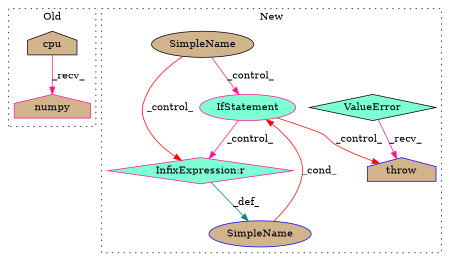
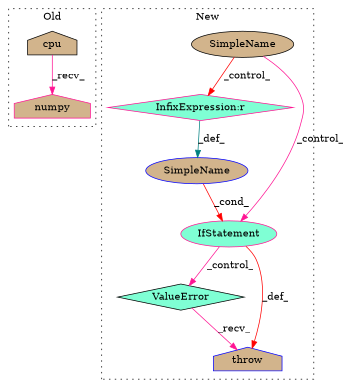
  digraph {
    node [a=32 color=black fillcolor=tan shape=house style=filled]
    edge [color=deeppink]
    n1 [l=5 label=cpu s=2722]
    n2 [color=deeppink l=7 label=numpy s=2737]
    n3 [fillcolor=aquamarine l="11,1" label=ValueError s="2788,2849" shape=diamond]
    n4 [a=42 label=SimpleName shape=ellipse]
    n5 [a=27 color=deeppink fillcolor=aquamarine l=3 label="InfixExpression:r" s=2693 shape=diamond]
    n6 [a=25 color=deeppink fillcolor=aquamarine l="4,2" label=IfStatement s="2673,2770" shape=ellipse]
    n7 [a=42 color=blue label=SimpleName shape=ellipse]
    n8 [a=53 color=blue l=6 label=throw s=2782]
    subgraph cluster_1 {
      label=Old
      style=dotted
      n1
      n2
    }
    subgraph cluster_2 {
      label=New
      style=dotted
      n3
      n4
      n5
      n6
      n7
      n8
    }
    n1 -> n2 [label=_recv_]
    n3 -> n8 [label=_recv_]
    n4 -> n5 [color=red label=_control_]
    n4 -> n6 [label=_control_]
    n5 -> n7 [color=teal label=_def_]
-   n6 -> n5 [label=_control_]
-   n6 -> n8 [color=red label=_control_]
+   n6 -> n3 [label=_control_]
+   n6 -> n8 [color=red label=_def_]
    n7 -> n6 [color=red label=_cond_]
  }
